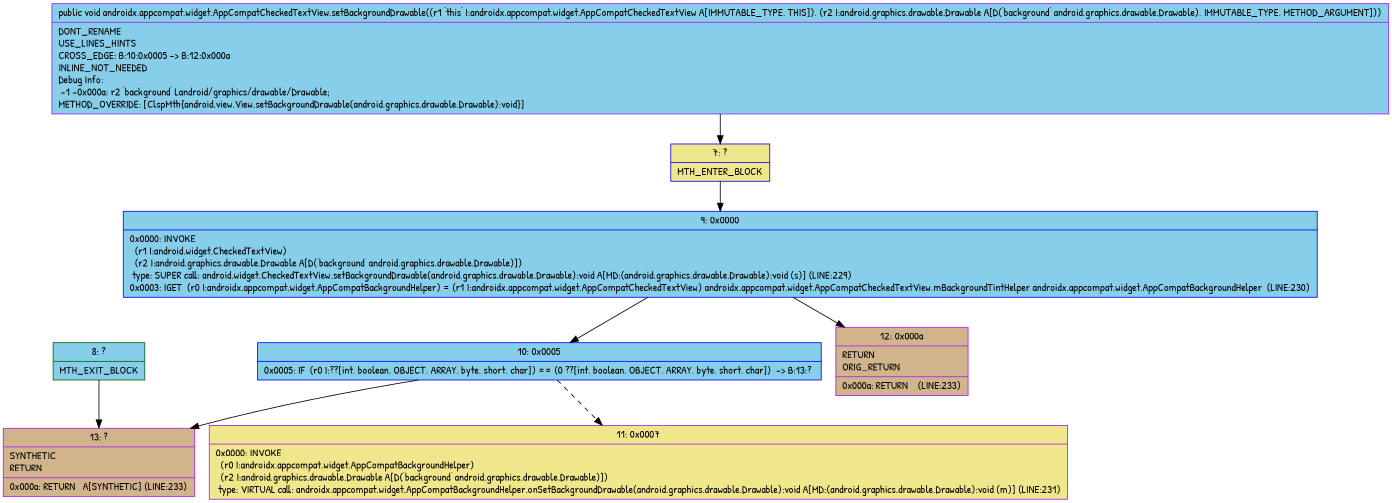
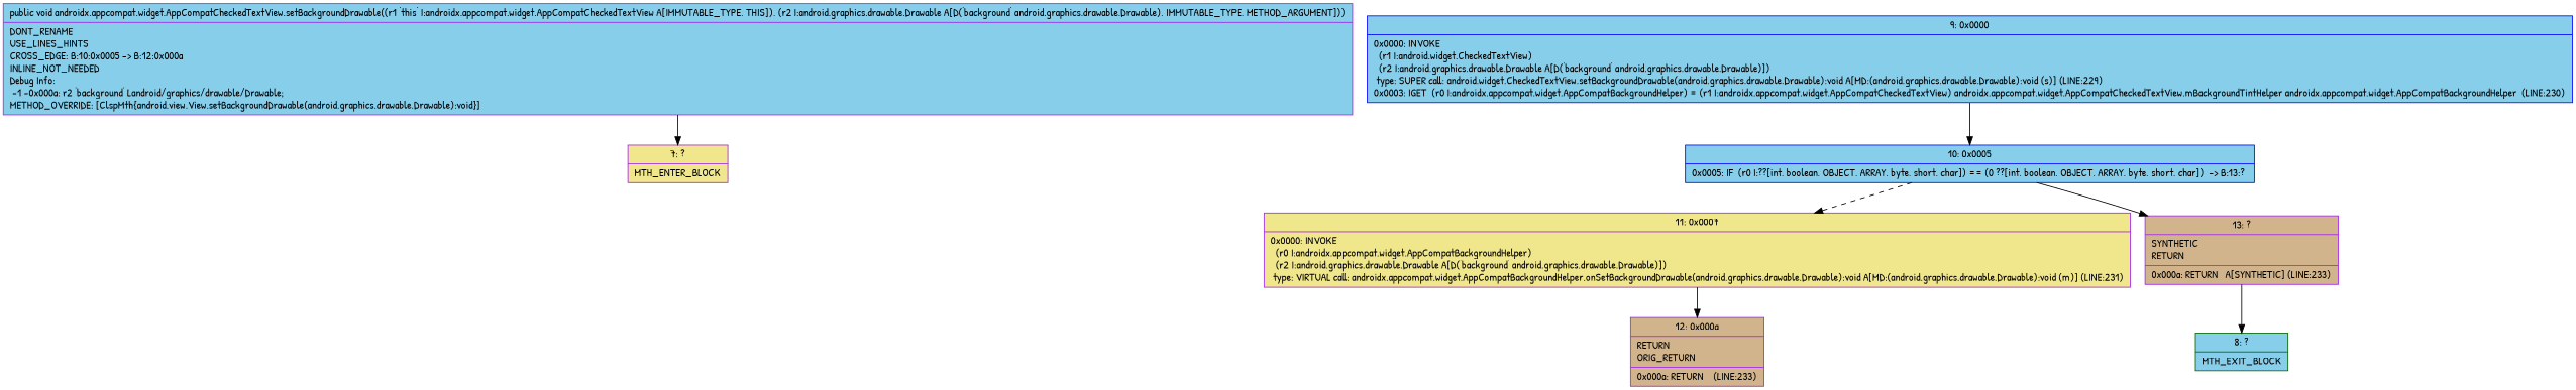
  digraph {
    fontname="Patrick Hand"
    node [color=purple fillcolor=skyblue fontname="Patrick Hand" shape=record style=filled]
    edge [fontname="Patrick Hand"]
-   n1 [color=blue fillcolor=khaki label="{7\:\ ?|MTH_ENTER_BLOCK\l}"]
+   n1 [fillcolor=khaki label="{7\:\ ?|MTH_ENTER_BLOCK\l}"]
    n2 [color=blue label="{9\:\ 0x0000|0x0000: INVOKE  \l  (r1 I:android.widget.CheckedTextView)\l  (r2 I:android.graphics.drawable.Drawable A[D('background' android.graphics.drawable.Drawable)])\l type: SUPER call: android.widget.CheckedTextView.setBackgroundDrawable(android.graphics.drawable.Drawable):void A[MD:(android.graphics.drawable.Drawable):void (s)] (LINE:229)\l0x0003: IGET  (r0 I:androidx.appcompat.widget.AppCompatBackgroundHelper) = (r1 I:androidx.appcompat.widget.AppCompatCheckedTextView) androidx.appcompat.widget.AppCompatCheckedTextView.mBackgroundTintHelper androidx.appcompat.widget.AppCompatBackgroundHelper  (LINE:230)\l}"]
    n3 [color=blue label="{10\:\ 0x0005|0x0005: IF  (r0 I:??[int, boolean, OBJECT, ARRAY, byte, short, char]) == (0 ??[int, boolean, OBJECT, ARRAY, byte, short, char])  \-\> B:13:? \l}"]
    n4 [fillcolor=khaki label="{11\:\ 0x0007|0x0000: INVOKE  \l  (r0 I:androidx.appcompat.widget.AppCompatBackgroundHelper)\l  (r2 I:android.graphics.drawable.Drawable A[D('background' android.graphics.drawable.Drawable)])\l type: VIRTUAL call: androidx.appcompat.widget.AppCompatBackgroundHelper.onSetBackgroundDrawable(android.graphics.drawable.Drawable):void A[MD:(android.graphics.drawable.Drawable):void (m)] (LINE:231)\l}"]
    n5 [fillcolor=tan label="{13\:\ ?|SYNTHETIC\lRETURN\l|0x000a: RETURN   A[SYNTHETIC] (LINE:233)\l}"]
    n6 [fillcolor=tan label="{12\:\ 0x000a|RETURN\lORIG_RETURN\l|0x000a: RETURN    (LINE:233)\l}"]
    n7 [color=darkgreen label="{8\:\ ?|MTH_EXIT_BLOCK\l}"]
    n8 [label="{public void androidx.appcompat.widget.AppCompatCheckedTextView.setBackgroundDrawable((r1 'this' I:androidx.appcompat.widget.AppCompatCheckedTextView A[IMMUTABLE_TYPE, THIS]), (r2 I:android.graphics.drawable.Drawable A[D('background' android.graphics.drawable.Drawable), IMMUTABLE_TYPE, METHOD_ARGUMENT]))  | DONT_RENAME\lUSE_LINES_HINTS\lCROSS_EDGE: B:10:0x0005 \-\> B:12:0x000a\lINLINE_NOT_NEEDED\lDebug Info:\l  \-1 \-0x000a: r2 'background' Landroid\/graphics\/drawable\/Drawable;\lMETHOD_OVERRIDE: [ClspMth\{android.view.View.setBackgroundDrawable(android.graphics.drawable.Drawable):void\}]\l}"]
-   n1 -> n2
    n2 -> n3
    n3 -> n4 [style=dashed]
    n3 -> n5
-   n2 -> n6
-   n7 -> n5
+   n4 -> n6
+   n5 -> n7
    n8 -> n1
  }
